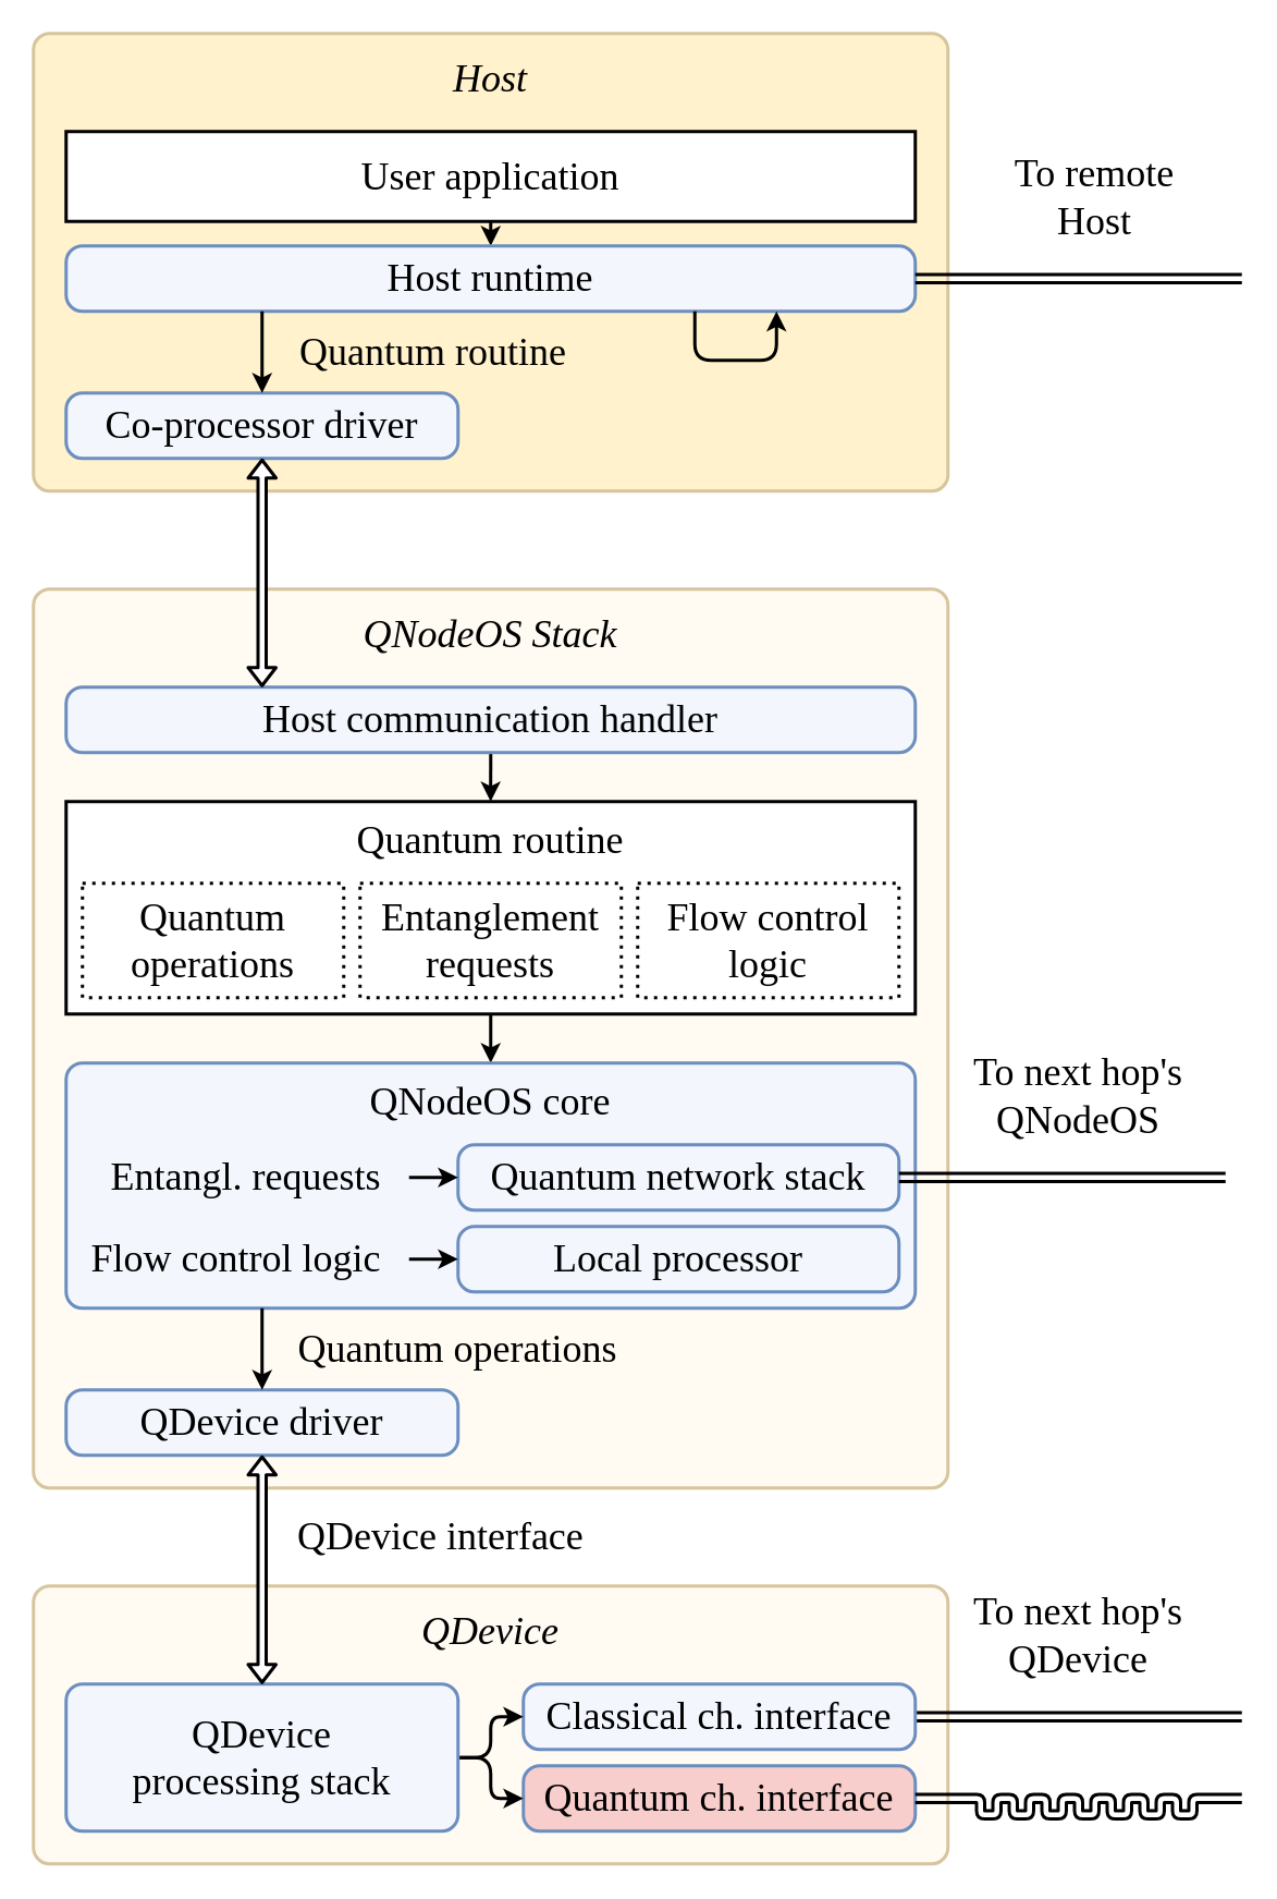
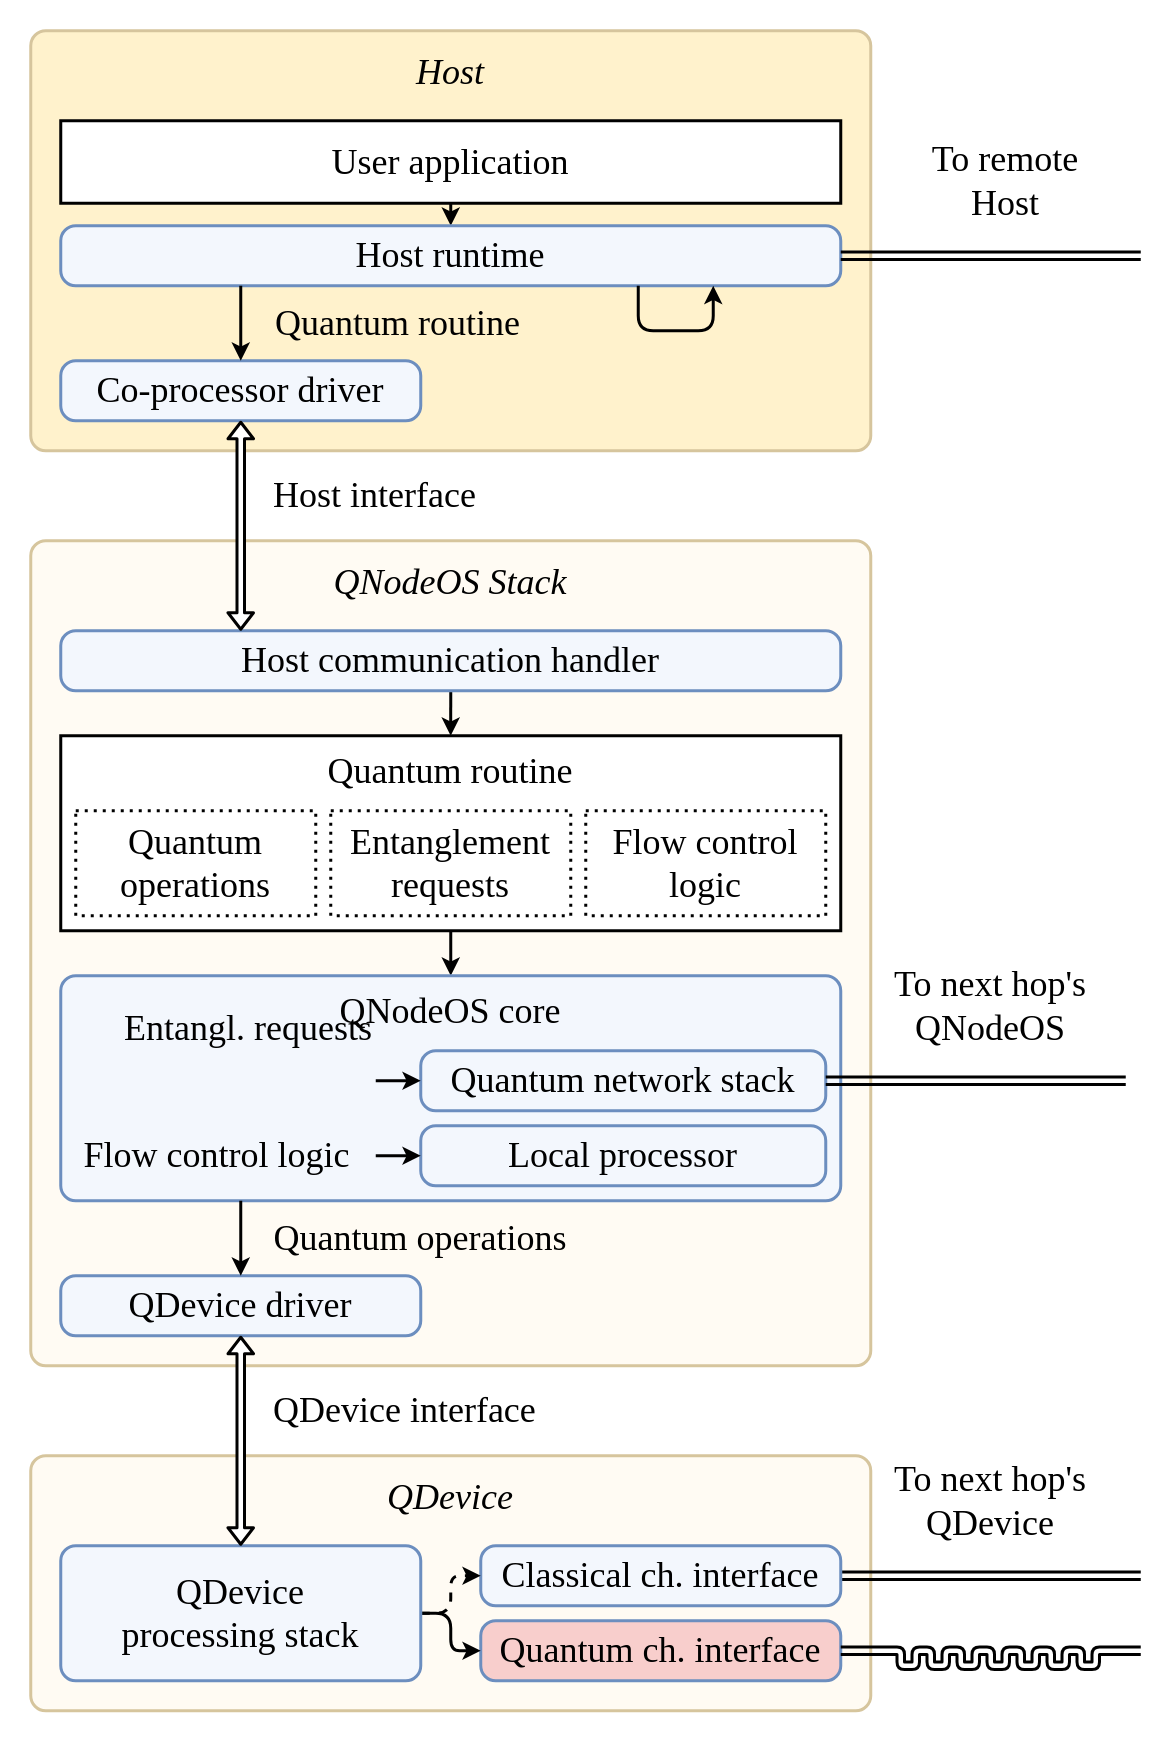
  <mxCell id="0" />
  <mxCell id="1" parent="0" />
  <mxCell id="2" value="QNodeOS Stack" style="rounded=1;whiteSpace=wrap;html=1;strokeWidth=2;arcSize=20;fontSize=24;align=center;verticalAlign=top;spacingLeft=0;spacingTop=7;sketch=0;shadow=0;fontFamily=Times New Roman;perimeterSpacing=0;absoluteArcSize=1;fontStyle=2;strokeColor=#D6C59D;fillColor=#fffbf3;" parent="1" vertex="1"><mxGeometry x="20" y="360" width="560" height="550" as="geometry" /></mxCell>
  <mxCell id="3" value="Host" style="rounded=1;whiteSpace=wrap;html=1;strokeWidth=2;arcSize=20;fontSize=24;align=center;verticalAlign=top;spacingLeft=0;spacingTop=7;sketch=0;shadow=0;fontFamily=Times New Roman;perimeterSpacing=0;absoluteArcSize=1;fontStyle=2;strokeColor=#D6C59D;fillColor=#fff2cc;" parent="1" vertex="1"><mxGeometry x="20" y="20" width="560" height="280" as="geometry" /></mxCell>
  <mxCell id="4" style="edgeStyle=orthogonalEdgeStyle;rounded=0;orthogonalLoop=1;jettySize=auto;html=1;exitX=0.5;exitY=1;exitDx=0;exitDy=0;entryX=0.5;entryY=0;entryDx=0;entryDy=0;strokeWidth=2;" parent="1" source="5" target="6" edge="1"><mxGeometry relative="1" as="geometry" /></mxCell>
  <mxCell id="5" value="User application" style="rounded=0;whiteSpace=wrap;html=1;strokeWidth=2;fontFamily=Times New Roman;fontSize=24;align=center;verticalAlign=middle;spacing=0;spacingTop=0;" parent="1" vertex="1"><mxGeometry x="40" y="80" width="520" height="55" as="geometry" /></mxCell>
  <mxCell id="6" value="Host runtime" style="rounded=1;whiteSpace=wrap;html=1;strokeWidth=2;fontFamily=Times New Roman;fontSize=24;align=center;absoluteArcSize=1;arcSize=20;strokeColor=#6C8EBF;fillColor=#F3F7FD;" parent="1" vertex="1"><mxGeometry x="40" y="150" width="520" height="40" as="geometry" /></mxCell>
  <mxCell id="7" style="edgeStyle=orthogonalEdgeStyle;rounded=1;orthogonalLoop=1;jettySize=auto;html=1;exitX=1;exitY=0.5;exitDx=0;exitDy=0;entryX=0;entryY=0.5;entryDx=0;entryDy=0;strokeColor=#000000;strokeWidth=2;fillColor=#ffffff;fontFamily=Times New Roman;fontSize=20;startArrow=none;startFill=0;endArrow=none;endFill=0;shape=link;" parent="1" edge="1"><mxGeometry relative="1" as="geometry"><mxPoint x="560" y="170" as="sourcePoint" /><mxPoint x="760" y="170" as="targetPoint" /></mxGeometry></mxCell>
  <mxCell id="8" value="To remote&lt;br&gt;Host" style="text;html=1;strokeColor=none;fillColor=none;align=center;verticalAlign=middle;whiteSpace=wrap;rounded=0;fontFamily=Times New Roman;fontSize=24;" parent="1" vertex="1"><mxGeometry x="590" y="80" width="160" height="80" as="geometry" /></mxCell>
  <mxCell id="9" value="Co-processor driver" style="rounded=1;whiteSpace=wrap;html=1;strokeWidth=2;fontFamily=Times New Roman;fontSize=24;align=center;absoluteArcSize=1;arcSize=20;strokeColor=#6C8EBF;fillColor=#F3F7FD;" parent="1" vertex="1"><mxGeometry x="40" y="240" width="240" height="40" as="geometry" /></mxCell>
+ <mxCell id="10" value="Host interface" style="text;html=1;strokeColor=none;fillColor=none;align=left;verticalAlign=middle;whiteSpace=wrap;rounded=0;fontFamily=Times New Roman;fontSize=24;" parent="1" vertex="1"><mxGeometry x="180" y="310" width="160" height="40" as="geometry" /></mxCell>
  <mxCell id="11" style="edgeStyle=orthogonalEdgeStyle;rounded=0;orthogonalLoop=1;jettySize=auto;html=1;exitX=0.5;exitY=1;exitDx=0;exitDy=0;startArrow=none;startFill=0;endArrow=classic;endFill=1;strokeWidth=2;" parent="1" source="12" edge="1"><mxGeometry relative="1" as="geometry"><mxPoint x="299.941" y="490" as="targetPoint" /></mxGeometry></mxCell>
  <mxCell id="12" value="Host communication handler" style="rounded=1;whiteSpace=wrap;html=1;strokeWidth=2;fontFamily=Times New Roman;fontSize=24;align=center;absoluteArcSize=1;arcSize=20;strokeColor=#6C8EBF;fillColor=#F3F7FD;" parent="1" vertex="1"><mxGeometry x="40" y="420" width="520" height="40" as="geometry" /></mxCell>
  <mxCell id="13" style="edgeStyle=orthogonalEdgeStyle;rounded=0;orthogonalLoop=1;jettySize=auto;html=1;exitX=0.5;exitY=1;exitDx=0;exitDy=0;entryX=0.5;entryY=0;entryDx=0;entryDy=0;startArrow=none;startFill=0;endArrow=classic;endFill=1;strokeWidth=2;" parent="1" edge="1"><mxGeometry relative="1" as="geometry"><mxPoint x="300" y="620" as="sourcePoint" /><mxPoint x="300" y="650" as="targetPoint" /></mxGeometry></mxCell>
  <mxCell id="14" value="QNodeOS core" style="rounded=1;whiteSpace=wrap;html=1;strokeWidth=2;fontFamily=Times New Roman;fontSize=24;align=center;absoluteArcSize=1;arcSize=20;verticalAlign=top;spacing=0;spacingTop=5;strokeColor=#6C8EBF;fillColor=#F3F7FD;" parent="1" vertex="1"><mxGeometry x="40" y="650" width="520" height="150" as="geometry" /></mxCell>
  <mxCell id="15" value="QDevice driver" style="rounded=1;whiteSpace=wrap;html=1;strokeWidth=2;fontFamily=Times New Roman;fontSize=24;align=center;absoluteArcSize=1;arcSize=20;strokeColor=#6C8EBF;fillColor=#F3F7FD;" parent="1" vertex="1"><mxGeometry x="40" y="850" width="240" height="40" as="geometry" /></mxCell>
  <mxCell id="16" value="Quantum network stack" style="rounded=1;whiteSpace=wrap;html=1;strokeWidth=2;fontFamily=Times New Roman;fontSize=24;align=center;absoluteArcSize=1;arcSize=20;spacing=0;strokeColor=#6C8EBF;fillColor=#F3F7FD;" parent="1" vertex="1"><mxGeometry x="280" y="700" width="270" height="40" as="geometry" /></mxCell>
- <mxCell id="17" value="Entangl. requests" style="text;html=1;strokeColor=none;fillColor=none;align=right;verticalAlign=middle;whiteSpace=wrap;rounded=0;fontFamily=Times New Roman;fontSize=24;" parent="1" vertex="1"><mxGeometry x="50" y="700" width="185" height="40" as="geometry" /></mxCell>
+ <mxCell id="17" value="Entangl. requests" style="text;html=1;strokeColor=none;fillColor=none;align=right;verticalAlign=middle;whiteSpace=wrap;rounded=0;fontFamily=Times New Roman;fontSize=24;" parent="1" vertex="1"><mxGeometry x="65" y="665" width="185" height="40" as="geometry" /></mxCell>
  <mxCell id="18" value="Quantum routine" style="rounded=0;whiteSpace=wrap;html=1;strokeWidth=2;fontFamily=Times New Roman;fontSize=24;align=center;verticalAlign=top;spacing=0;spacingTop=5;" parent="1" vertex="1"><mxGeometry x="40" y="490" width="520" height="130" as="geometry" /></mxCell>
  <mxCell id="19" value="Flow control&lt;br&gt;logic" style="rounded=0;whiteSpace=wrap;html=1;strokeWidth=2;fontFamily=Times New Roman;fontSize=24;align=center;dashed=1;dashPattern=1 2;" parent="1" vertex="1"><mxGeometry x="390" y="540" width="160" height="70" as="geometry" /></mxCell>
  <mxCell id="20" value="Quantum operations" style="rounded=0;whiteSpace=wrap;html=1;strokeWidth=2;fontFamily=Times New Roman;fontSize=24;align=center;dashed=1;dashPattern=1 2;" parent="1" vertex="1"><mxGeometry x="50" y="540" width="160" height="70" as="geometry" /></mxCell>
  <mxCell id="21" value="Entanglement requests" style="rounded=0;whiteSpace=wrap;html=1;strokeWidth=2;fontFamily=Times New Roman;fontSize=24;align=center;dashed=1;dashPattern=1 2;" parent="1" vertex="1"><mxGeometry x="220" y="540" width="160" height="70" as="geometry" /></mxCell>
  <mxCell id="22" value="To next hop's QNodeOS" style="text;html=1;strokeColor=none;fillColor=none;align=center;verticalAlign=middle;whiteSpace=wrap;rounded=0;fontFamily=Times New Roman;fontSize=24;" parent="1" vertex="1"><mxGeometry x="580" y="630" width="160" height="80" as="geometry" /></mxCell>
  <mxCell id="23" value="QDevice interface" style="text;html=1;strokeColor=none;fillColor=none;align=left;verticalAlign=middle;whiteSpace=wrap;rounded=0;fontFamily=Times New Roman;fontSize=24;" parent="1" vertex="1"><mxGeometry x="180" y="920" width="195" height="40" as="geometry" /></mxCell>
  <mxCell id="24" value="QDevice" style="rounded=1;whiteSpace=wrap;html=1;strokeWidth=2;arcSize=20;fontSize=24;align=center;verticalAlign=top;spacingLeft=0;spacingTop=7;sketch=0;shadow=0;fontFamily=Times New Roman;perimeterSpacing=0;absoluteArcSize=1;fontStyle=2;strokeColor=#D6C59D;fillColor=#fffbf3;" parent="1" vertex="1"><mxGeometry x="20" y="970" width="560" height="170" as="geometry" /></mxCell>
  <mxCell id="25" style="edgeStyle=orthogonalEdgeStyle;rounded=1;orthogonalLoop=1;jettySize=auto;html=1;exitX=1;exitY=0.5;exitDx=0;exitDy=0;entryX=0;entryY=0.5;entryDx=0;entryDy=0;strokeColor=#000000;strokeWidth=2;fillColor=#ffffff;fontFamily=Times New Roman;fontSize=20;startArrow=none;startFill=0;endArrow=none;endFill=0;shape=link;" parent="1" edge="1"><mxGeometry relative="1" as="geometry"><mxPoint x="560" y="1050" as="sourcePoint" /><mxPoint x="760" y="1050" as="targetPoint" /></mxGeometry></mxCell>
  <mxCell id="26" value="To next hop's QDevice" style="text;html=1;strokeColor=none;fillColor=none;align=center;verticalAlign=middle;whiteSpace=wrap;rounded=0;fontFamily=Times New Roman;fontSize=24;" parent="1" vertex="1"><mxGeometry x="580" y="960" width="160" height="80" as="geometry" /></mxCell>
  <mxCell id="27" value="Classical ch. interface" style="rounded=1;whiteSpace=wrap;html=1;strokeWidth=2;fontFamily=Times New Roman;fontSize=24;align=center;absoluteArcSize=1;arcSize=20;strokeColor=#6c8ebf;fillColor=#F3F7FD;" parent="1" vertex="1"><mxGeometry x="320" y="1030" width="240" height="40" as="geometry" /></mxCell>
  <mxCell id="28" value="Quantum ch. interface" style="rounded=1;whiteSpace=wrap;html=1;strokeWidth=2;fontFamily=Times New Roman;fontSize=24;align=center;absoluteArcSize=1;arcSize=20;strokeColor=#6c8ebf;fillColor=#f8cecc;" parent="1" vertex="1"><mxGeometry x="320" y="1080" width="240" height="40" as="geometry" /></mxCell>
- <mxCell id="29" style="edgeStyle=orthogonalEdgeStyle;rounded=1;orthogonalLoop=1;jettySize=auto;html=1;exitX=1;exitY=0.5;exitDx=0;exitDy=0;entryX=0;entryY=0.5;entryDx=0;entryDy=0;startArrow=none;startFill=0;strokeColor=#000000;strokeWidth=2;fillColor=#ffffff;fontFamily=Times New Roman;fontSize=24;fontColor=#000000;align=center;" parent="1" source="31" target="27" edge="1"><mxGeometry relative="1" as="geometry" /></mxCell>
+ <mxCell id="29" style="edgeStyle=orthogonalEdgeStyle;rounded=1;orthogonalLoop=1;jettySize=auto;html=1;exitX=1;exitY=0.5;exitDx=0;exitDy=0;entryX=0;entryY=0.5;entryDx=0;entryDy=0;startArrow=none;startFill=0;strokeColor=#000000;strokeWidth=2;fillColor=#ffffff;fontFamily=Times New Roman;fontSize=24;fontColor=#000000;align=center;dashed=1;" parent="1" source="31" target="27" edge="1"><mxGeometry relative="1" as="geometry" /></mxCell>
  <mxCell id="30" style="edgeStyle=orthogonalEdgeStyle;rounded=1;orthogonalLoop=1;jettySize=auto;html=1;exitX=1;exitY=0.5;exitDx=0;exitDy=0;entryX=0;entryY=0.5;entryDx=0;entryDy=0;startArrow=none;startFill=0;strokeColor=#000000;strokeWidth=2;fillColor=#ffffff;fontFamily=Times New Roman;fontSize=24;fontColor=#000000;align=center;" parent="1" source="31" target="28" edge="1"><mxGeometry relative="1" as="geometry" /></mxCell>
  <mxCell id="31" value="QDevice&lt;br&gt;processing stack" style="rounded=1;whiteSpace=wrap;html=1;strokeWidth=2;fontFamily=Times New Roman;fontSize=24;align=center;absoluteArcSize=1;arcSize=20;strokeColor=#6c8ebf;fillColor=#F3F7FD;" parent="1" vertex="1"><mxGeometry x="40" y="1030" width="240" height="90" as="geometry" /></mxCell>
  <mxCell id="32" style="edgeStyle=orthogonalEdgeStyle;orthogonalLoop=1;jettySize=auto;html=1;exitX=1;exitY=0.5;exitDx=0;exitDy=0;entryX=0;entryY=0.5;entryDx=0;entryDy=0;strokeColor=#000000;strokeWidth=2;fillColor=#ffffff;fontFamily=Times New Roman;fontSize=20;startArrow=classic;startFill=1;curved=1;shape=link;" parent="1" edge="1"><mxGeometry relative="1" as="geometry"><mxPoint x="560" y="1100" as="sourcePoint" /><mxPoint x="760" y="1100" as="targetPoint" /><Array as="points"><mxPoint x="600" y="1100" /><mxPoint x="600" y="1110" /><mxPoint x="610" y="1110" /><mxPoint x="610" y="1100" /><mxPoint x="620" y="1100" /><mxPoint x="620" y="1110" /><mxPoint x="630" y="1110" /><mxPoint x="630" y="1100" /><mxPoint x="640" y="1100" /><mxPoint x="640" y="1110" /><mxPoint x="650" y="1110" /><mxPoint x="650" y="1100" /><mxPoint x="660" y="1100" /><mxPoint x="660" y="1110" /><mxPoint x="670" y="1110" /><mxPoint x="670" y="1100" /><mxPoint x="680" y="1100" /><mxPoint x="680" y="1110" /><mxPoint x="690" y="1110" /><mxPoint x="690" y="1100" /><mxPoint x="700" y="1100" /><mxPoint x="700" y="1110" /><mxPoint x="710" y="1110" /><mxPoint x="710" y="1100" /><mxPoint x="720" y="1100" /><mxPoint x="720" y="1110" /><mxPoint x="730" y="1110" /><mxPoint x="730" y="1100" /></Array></mxGeometry></mxCell>
  <mxCell id="33" style="edgeStyle=orthogonalEdgeStyle;rounded=1;orthogonalLoop=1;jettySize=auto;html=1;startArrow=none;startFill=0;endArrow=classic;endFill=1;strokeWidth=2;entryX=0.904;entryY=1;entryDx=0;entryDy=0;entryPerimeter=0;" parent="1" edge="1"><mxGeometry relative="1" as="geometry"><mxPoint x="425" y="190" as="sourcePoint" /><mxPoint x="475" y="190" as="targetPoint" /><Array as="points"><mxPoint x="424.94" y="190" /><mxPoint x="424.94" y="220" /><mxPoint x="474.94" y="220" /></Array></mxGeometry></mxCell>
  <mxCell id="34" value="Local processor" style="rounded=1;whiteSpace=wrap;html=1;strokeWidth=2;fontFamily=Times New Roman;fontSize=24;align=center;absoluteArcSize=1;arcSize=20;strokeColor=#6C8EBF;fillColor=#F3F7FD;" parent="1" vertex="1"><mxGeometry x="280" y="750" width="270" height="40" as="geometry" /></mxCell>
  <mxCell id="35" value="Quantum operations" style="text;html=1;strokeColor=none;fillColor=none;align=center;verticalAlign=middle;whiteSpace=wrap;rounded=0;fontFamily=Times New Roman;fontSize=24;spacing=0;" parent="1" vertex="1"><mxGeometry x="170" y="800" width="220" height="50" as="geometry" /></mxCell>
  <mxCell id="36" style="edgeStyle=orthogonalEdgeStyle;rounded=0;orthogonalLoop=1;jettySize=auto;html=1;exitX=0.5;exitY=1;exitDx=0;exitDy=0;startArrow=none;startFill=0;endArrow=classic;endFill=1;strokeWidth=2;entryX=0.5;entryY=0;entryDx=0;entryDy=0;" parent="1" edge="1"><mxGeometry relative="1" as="geometry"><mxPoint x="160" y="800" as="sourcePoint" /><mxPoint x="160" y="850" as="targetPoint" /></mxGeometry></mxCell>
  <mxCell id="37" value="Flow control logic" style="text;html=1;strokeColor=none;fillColor=none;align=right;verticalAlign=middle;whiteSpace=wrap;rounded=0;fontFamily=Times New Roman;fontSize=24;" parent="1" vertex="1"><mxGeometry x="50" y="750" width="185" height="40" as="geometry" /></mxCell>
  <mxCell id="38" style="edgeStyle=orthogonalEdgeStyle;rounded=0;orthogonalLoop=1;jettySize=auto;html=1;entryX=0.5;entryY=0;entryDx=0;entryDy=0;startArrow=none;startFill=0;endArrow=classic;endFill=1;strokeWidth=2;" parent="1" edge="1"><mxGeometry relative="1" as="geometry"><mxPoint x="250" y="720" as="sourcePoint" /><mxPoint x="280" y="720" as="targetPoint" /></mxGeometry></mxCell>
  <mxCell id="39" style="edgeStyle=orthogonalEdgeStyle;rounded=0;orthogonalLoop=1;jettySize=auto;html=1;entryX=0.5;entryY=0;entryDx=0;entryDy=0;startArrow=none;startFill=0;endArrow=classic;endFill=1;strokeWidth=2;" parent="1" edge="1"><mxGeometry relative="1" as="geometry"><mxPoint x="250" y="770" as="sourcePoint" /><mxPoint x="280" y="770" as="targetPoint" /></mxGeometry></mxCell>
  <mxCell id="40" style="edgeStyle=orthogonalEdgeStyle;rounded=1;orthogonalLoop=1;jettySize=auto;html=1;exitX=1;exitY=0.5;exitDx=0;exitDy=0;entryX=0;entryY=0.5;entryDx=0;entryDy=0;strokeColor=#000000;strokeWidth=2;fillColor=#ffffff;fontFamily=Times New Roman;fontSize=20;startArrow=none;startFill=0;endArrow=none;endFill=0;shape=link;" parent="1" edge="1"><mxGeometry relative="1" as="geometry"><mxPoint x="550" y="720" as="sourcePoint" /><mxPoint x="750" y="720" as="targetPoint" /></mxGeometry></mxCell>
  <mxCell id="41" value="Quantum routine" style="text;html=1;strokeColor=none;fillColor=none;align=center;verticalAlign=middle;whiteSpace=wrap;rounded=0;fontFamily=Times New Roman;fontSize=24;spacing=0;" parent="1" vertex="1"><mxGeometry x="170" y="190" width="190" height="50" as="geometry" /></mxCell>
  <mxCell id="42" style="edgeStyle=orthogonalEdgeStyle;rounded=0;orthogonalLoop=1;jettySize=auto;html=1;exitX=0.5;exitY=1;exitDx=0;exitDy=0;startArrow=none;startFill=0;endArrow=classic;endFill=1;strokeWidth=2;entryX=0.5;entryY=0;entryDx=0;entryDy=0;" parent="1" edge="1"><mxGeometry relative="1" as="geometry"><mxPoint x="160" y="190" as="sourcePoint" /><mxPoint x="160" y="240" as="targetPoint" /></mxGeometry></mxCell>
  <mxCell id="43" style="edgeStyle=orthogonalEdgeStyle;rounded=1;orthogonalLoop=1;jettySize=auto;html=1;exitX=1;exitY=0.5;exitDx=0;exitDy=0;strokeColor=#000000;strokeWidth=2;fillColor=#ffffff;fontFamily=Times New Roman;fontSize=20;startArrow=block;startFill=0;endArrow=block;endFill=0;shape=flexArrow;width=4;endSize=3;startSize=3;startWidth=10;endWidth=10;" edge="1" parent="1"><mxGeometry relative="1" as="geometry"><mxPoint x="160" y="280" as="sourcePoint" /><mxPoint x="160" y="420" as="targetPoint" /></mxGeometry></mxCell>
  <mxCell id="44" style="edgeStyle=orthogonalEdgeStyle;rounded=1;orthogonalLoop=1;jettySize=auto;html=1;exitX=1;exitY=0.5;exitDx=0;exitDy=0;strokeColor=#000000;strokeWidth=2;fillColor=#ffffff;fontFamily=Times New Roman;fontSize=20;startArrow=block;startFill=0;endArrow=block;endFill=0;shape=flexArrow;width=4;endSize=3;startSize=3;startWidth=10;endWidth=10;" edge="1" parent="1"><mxGeometry relative="1" as="geometry"><mxPoint x="160" y="890" as="sourcePoint" /><mxPoint x="160" y="1030" as="targetPoint" /></mxGeometry></mxCell>
